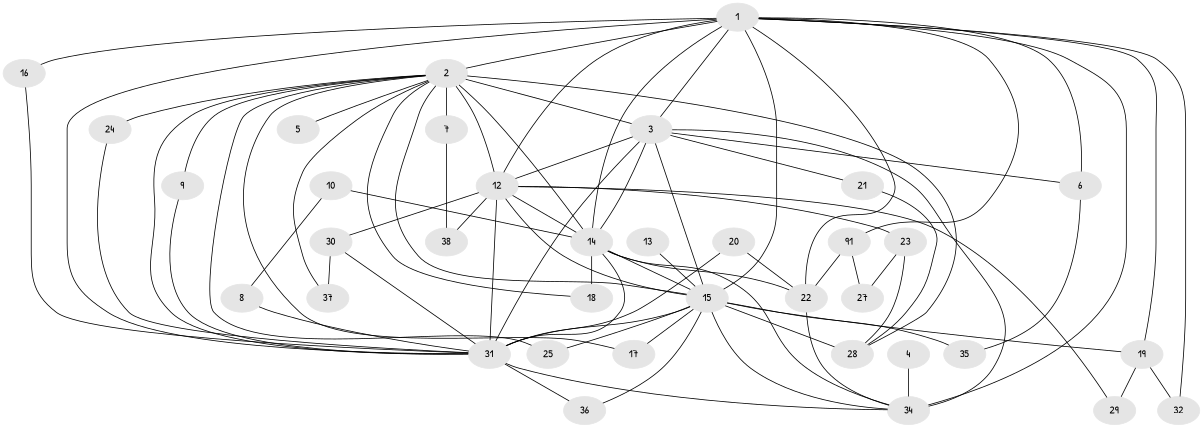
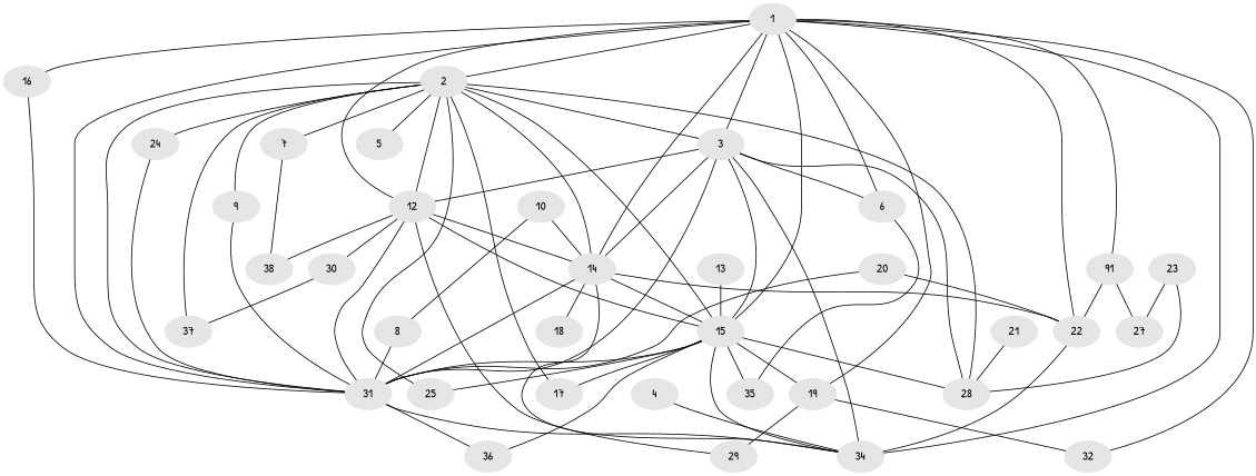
  graph {
    fontname="Patrick Hand"
    node [color=gray90 fontname="Patrick Hand" style=filled]
    edge [fontname="Patrick Hand" weight=1.0]
    1
    2
    3
    6
    n5 [label=91]
    12
    14
    15
    16
    19
    22
    31
    32
    34
    5
    7
    9
    17
    18
    24
    25
    28
    37
    35
    27
    38
    23
    29
    30
    36
    8
    4
    10
    13
    21
    20
    1 -- 2 [weight=2.0]
    1 -- 3 [weight=2.0]
    1 -- 6
    1 -- n5
    1 -- 12
    1 -- 14
    1 -- 15 [weight=2.0]
    1 -- 16
    1 -- 19
    1 -- 22
    1 -- 31
    1 -- 32
    1 -- 34
    2 -- 3 [weight=4.0]
    2 -- 12 [weight=3.0]
    2 -- 14 [weight=3.0]
    2 -- 15 [weight=2.0]
    2 -- 31 [weight=2.0]
    2 -- 5 [weight=2.0]
    2 -- 7 [weight=2.0]
    2 -- 9
    2 -- 17
-   2 -- 18
    2 -- 24 [weight=2.0]
    2 -- 25
    2 -- 28
    2 -- 37 [weight=2.0]
    3 -- 6
    3 -- 12 [weight=2.0]
    3 -- 14 [weight=2.0]
    3 -- 15 [weight=2.0]
    3 -- 31 [weight=3.0]
    3 -- 34 [weight=3.0]
-   3 -- 21
+   3 -- 28
    6 -- 35
    n5 -- 22
    n5 -- 27
    12 -- 14
    12 -- 15
    12 -- 31
    12 -- 38
-   12 -- 23
    12 -- 29
    12 -- 30 [weight=2.0]
    14 -- 15
    14 -- 22
    14 -- 31
    14 -- 34
    14 -- 18
    15 -- 19
    15 -- 31
    15 -- 34
    15 -- 17
    15 -- 25
    15 -- 28
    15 -- 35 [weight=2.0]
    15 -- 36
    16 -- 31
    19 -- 32
    19 -- 29
    22 -- 34
    31 -- 34
    31 -- 36
    7 -- 38
    9 -- 31
    24 -- 31
    23 -- 28
    23 -- 27
-   30 -- 31
    30 -- 37
    8 -- 31
    4 -- 34
    10 -- 14
    10 -- 8
    13 -- 15
    21 -- 28
    20 -- 22
    20 -- 31
  }
